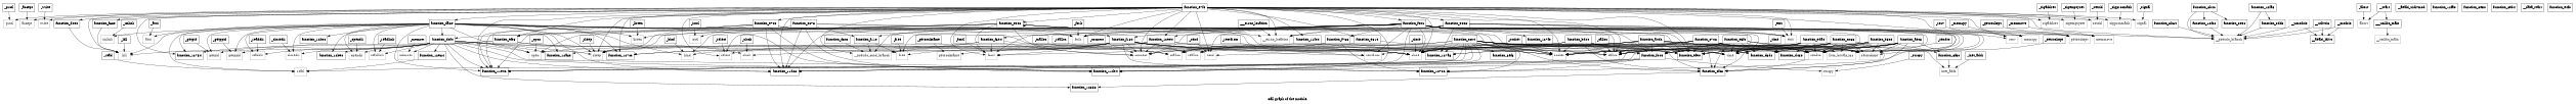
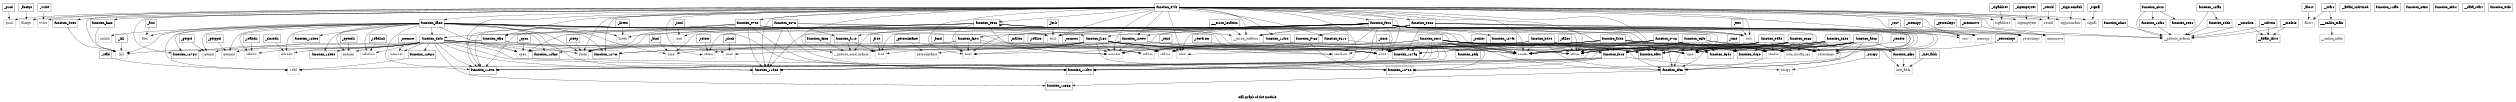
  digraph {
    fontname="DejaVu Serif"
    label="Call graph of the module."
    node [fontname="DejaVu Serif" shape=record]
    edge [fontname="DejaVu Serif"]
    n1 [label="{_prctl}"]
    n2 [color=gray50 fontcolor=gray50 label="{prctl}"]
    n3 [label="{_recvfrom}"]
    n4 [color=gray50 fontcolor=gray50 label="{recvfrom}"]
    n5 [label="{_accept}"]
    n6 [color=gray50 fontcolor=gray50 label="{accept}"]
    n7 [label="{_calloc}"]
    n8 [color=gray50 fontcolor=gray50 label="{calloc}"]
    n9 [label="{_write}"]
    n10 [color=gray50 fontcolor=gray50 label="{write}"]
    n11 [label="{_sleep}"]
    n12 [color=gray50 fontcolor=gray50 label="{sleep}"]
    n13 [label="{_malloc}"]
    n14 [color=gray50 fontcolor=gray50 label="{malloc}"]
    n15 [label="{_send}"]
    n16 [color=gray50 fontcolor=gray50 label="{send}"]
    n17 [label="{_select}"]
    n18 [color=gray50 fontcolor=gray50 label="{select}"]
    n19 [label="{_readdir}"]
    n20 [color=gray50 fontcolor=gray50 label="{readdir}"]
    n21 [label="{_socket}"]
    n22 [color=gray50 fontcolor=gray50 label="{socket}"]
    n23 [label="{_memcpy}"]
    n24 [color=gray50 fontcolor=gray50 label="{memcpy}"]
    n25 [label="{_readlink}"]
    n26 [color=gray50 fontcolor=gray50 label="{readlink}"]
    n27 [label="{_abort}"]
    n28 [color=gray50 fontcolor=gray50 label="{abort}"]
    n29 [label="{_sigaddset}"]
    n30 [color=gray50 fontcolor=gray50 label="{sigaddset}"]
    n31 [label="{_kill}"]
    n32 [color=gray50 fontcolor=gray50 label="{kill}"]
    n33 [label="{_bind}"]
    n34 [color=gray50 fontcolor=gray50 label="{bind}"]
    n35 [label="{function_f694}"]
    n36 [label="{function_127cc}"]
    n37 [color=gray50 fontcolor=gray50 label="{connect}"]
    n38 [color=gray50 fontcolor=gray50 label="{fcntl}"]
    n39 [color=gray50 fontcolor=gray50 label="{__pseudo_cond_branch}"]
    n40 [label="{function_f768}"]
    n41 [label="{function_1272c}"]
    n42 [label="{function_127a8}"]
    n43 [color=gray50 fontcolor=gray50 label="{realloc}"]
    n44 [label="{function_f90c}"]
    n45 [label="{function_11d68}"]
    n46 [label="{function_11d94}"]
    n47 [label="{function_11e4c}"]
    n48 [label="{function_127f0}"]
    n49 [label="{function_129e4}"]
    n50 [color=gray50 fontcolor=gray50 label="{recv}"]
    n51 [color=gray50 fontcolor=gray50 label="{memmove}"]
    n52 [color=gray50 fontcolor=gray50 label="{setsockopt}"]
    n53 [color=gray50 fontcolor=gray50 label="{sendto}"]
    n54 [color=gray50 fontcolor=gray50 label="{fork}"]
    n55 [color=gray50 fontcolor=gray50 label="{time}"]
    n56 [color=gray50 fontcolor=gray50 label="{getsockopt}"]
    n57 [color=gray50 fontcolor=gray50 label="{__errno_location}"]
    n58 [color=gray50 fontcolor=gray50 label="{exit}"]
    n59 [color=gray50 fontcolor=gray50 label="{close}"]
    n60 [color=gray50 fontcolor=gray50 label="{llvm_bswap_i32}"]
    n61 [label="{function_d3d4}"]
    n62 [label="{function_d430}"]
    n63 [label="{function_ef90}"]
    n64 [label="{function_efe8}"]
    n65 [label="{function_f110}"]
    n66 [label="{function_f134}"]
    n67 [color=gray50 fontcolor=gray50 label="{getsockname}"]
    n68 [color=gray50 fontcolor=gray50 label="{clock}"]
    n69 [label="{function_8fc8}"]
    n70 [color=gray50 fontcolor=gray50 label="{getpid}"]
    n71 [color=gray50 fontcolor=gray50 label="{getppid}"]
    n72 [color=gray50 fontcolor=gray50 label="{free}"]
    n73 [label="{function_11f04}"]
    n74 [label="{function_12754}"]
    n75 [label="{function_12858}"]
    n76 [label="{function_12984}"]
    n77 [color=gray50 fontcolor=gray50 label="{read}"]
    n78 [label="{function_12a80}"]
    n79 [label="{function_12b0c}"]
    n80 [label="{function_12b90}"]
    n81 [label="{__udivsi3}"]
    n82 [label="{__aeabi_ldiv0}"]
    n83 [color=gray50 fontcolor=gray50 label="{__pseudo_branch}"]
    n84 [label="{__aeabi_uidivmod}"]
    n85 [color=gray50 label="{__umodsi3}"]
    n86 [label="{__modsi3}"]
    n87 [label="{function_12f6c}"]
    n88 [label="{function_12fa0}"]
    n89 [label="{function_12fa8}"]
    n90 [label="{function_8ddc}"]
    n91 [color=gray50 fontcolor=gray50 label="{strcpy}"]
    n92 [color=gray50 fontcolor=gray50 label="{ioctl}"]
    n93 [color=gray50 fontcolor=gray50 label="{sigemptyset}"]
    n94 [color=gray50 fontcolor=gray50 label="{inet_addr}"]
    n95 [label="{_inet_addr}"]
    n96 [label="{_read}"]
-   n97 [label="{_unlink}"]
    n98 [color=gray50 fontcolor=gray50 label="{unlink}"]
    n99 [label="{function_95fc}"]
    n100 [label="{function_f044}"]
    n101 [label="{_sendto}"]
    n102 [label="{___errno_location}"]
    n103 [label="{_exit}"]
    n104 [label="{_atoi}"]
    n105 [color=gray50 fontcolor=gray50 label="{atoi}"]
    n106 [label="{_open}"]
    n107 [color=gray50 fontcolor=gray50 label="{open}"]
    n108 [label="{_clock}"]
    n109 [label="{_setsid}"]
    n110 [color=gray50 fontcolor=gray50 label="{setsid}"]
    n111 [label="{_realloc}"]
    n112 [label="{_listen}"]
    n113 [color=gray50 fontcolor=gray50 label="{listen}"]
    n114 [label="{_fork}"]
    n115 [label="{___uClibc_main}"]
    n116 [color=gray50 fontcolor=gray50 label="{__uClibc_main}"]
    n117 [label="{_closedir}"]
    n118 [color=gray50 fontcolor=gray50 label="{closedir}"]
    n119 [label="{_fcntl}"]
    n120 [label="{_close}"]
    n121 [label="{_free}"]
    n122 [label="{_sigprocmask}"]
    n123 [color=gray50 fontcolor=gray50 label="{sigprocmask}"]
    n124 [label="{_getsockname}"]
    n125 [label="{_setsockopt}"]
    n126 [label="{_signal}"]
    n127 [color=gray50 fontcolor=gray50 label="{signal}"]
    n128 [label="{_memset}"]
    n129 [color=gray50 fontcolor=gray50 label="{memset}"]
    n130 [label="{_getppid}"]
    n131 [label="{_time}"]
    n132 [label="{_opendir}"]
    n133 [color=gray50 fontcolor=gray50 label="{opendir}"]
    n134 [label="{_getsockopt}"]
    n135 [label="{function_8e50}"]
    n136 [label="{function_8e5c}"]
    n137 [label="{function_8eb4}"]
    n138 [label="{__start}"]
    n139 [label="{function_8ef8}"]
    n140 [label="{__data_start}"]
    n141 [label="{function_8f5c}"]
    n142 [label="{function_9038}"]
    n143 [label="{function_9314}"]
    n144 [label="{function_9da4}"]
    n145 [label="{function_a4dc}"]
    n146 [label="{function_ae08}"]
    n147 [label="{function_b5c4}"]
    n148 [label="{function_bd44}"]
    n149 [label="{function_c068}"]
    n150 [label="{function_c708}"]
    n151 [label="{function_cc04}"]
    n152 [label="{function_d3cc}"]
    n153 [label="{function_d4e0}"]
    n154 [label="{function_d4f4}"]
    n155 [label="{function_da64}"]
    n156 [label="{function_e4f0}"]
    n157 [label="{function_e508}"]
    n158 [label="{function_e678}"]
    n159 [label="{function_e708}"]
    n160 [label="{function_e7f4}"]
    n161 [label="{function_f680}"]
    n162 [label="{function_8b4c}"]
    n163 [label="{function_8b64}"]
    n164 [label="{_strcpy}"]
    n165 [label="{_ioctl}"]
    n166 [label="{_recv}"]
    n167 [label="{_connect}"]
    n168 [label="{_sigemptyset}"]
    n169 [label="{_memmove}"]
    n170 [label="{_getpid}"]
    n1 -> n2
    n3 -> n4
    n5 -> n6
    n7 -> n8
    n9 -> n10
    n11 -> n12
    n13 -> n14
    n15 -> n16
    n17 -> n18
    n19 -> n20
    n21 -> n22
    n23 -> n24
    n25 -> n26
    n27 -> n28
    n29 -> n30
    n31 -> n32
    n33 -> n34
    n35 -> n22
    n35 -> n36
    n35 -> n37
    n35 -> n38
    n35 -> n39
    n40 -> n14
    n40 -> n41
    n40 -> n42
    n40 -> n43
    n44 -> n4
    n44 -> n8
    n44 -> n16
    n44 -> n18
    n44 -> n22
    n44 -> n24
    n44 -> n35
    n44 -> n37
    n44 -> n38
    n44 -> n40
    n44 -> n45
    n44 -> n46
    n44 -> n47
    n44 -> n48
    n44 -> n49
    n44 -> n50
    n44 -> n51
    n44 -> n52
    n44 -> n53
    n44 -> n54
    n44 -> n55
    n44 -> n56
    n44 -> n57
    n44 -> n58
    n44 -> n59
    n44 -> n60
    n44 -> n61
    n44 -> n62
    n44 -> n63
    n44 -> n64
    n44 -> n65
    n44 -> n66
    n49 -> n22
    n49 -> n37
    n49 -> n59
    n49 -> n67
    n49 -> n68
    n53 -> n69
    n64 -> n55
    n64 -> n68
    n64 -> n70
    n64 -> n71
    n65 -> n39
    n65 -> n72
    n66 -> n4
    n66 -> n8
    n66 -> n12
    n66 -> n16
    n66 -> n18
    n66 -> n22
    n66 -> n36
    n66 -> n37
    n66 -> n38
    n66 -> n39
    n66 -> n41
    n66 -> n43
    n66 -> n59
    n66 -> n63
    n66 -> n72
    n69 -> n75
    n73 -> n14
    n73 -> n42
    n76 -> n77
    n81 -> n82
    n81 -> n83
    n85 -> n82
    n85 -> n83
    n86 -> n82
    n86 -> n83
    n87 -> n83
    n89 -> n83
    n89 -> n90
    n90 -> n83
    n95 -> n94
    n96 -> n77
-   n97 -> n98
    n99 -> n8
    n99 -> n22
    n99 -> n42
    n99 -> n52
    n99 -> n53
    n99 -> n55
    n99 -> n59
    n99 -> n60
    n99 -> n61
    n99 -> n62
    n99 -> n63
    n99 -> n69
    n99 -> n100
    n100 -> n41
    n100 -> n45
    n100 -> n46
    n100 -> n47
    n100 -> n91
    n101 -> n53
    n102 -> n57
    n103 -> n58
    n104 -> n105
    n106 -> n107
    n108 -> n68
    n109 -> n110
    n111 -> n43
    n112 -> n113
    n114 -> n54
    n115 -> n116
    n117 -> n118
    n119 -> n38
    n120 -> n59
    n121 -> n72
    n122 -> n123
    n124 -> n67
    n125 -> n52
    n126 -> n127
    n128 -> n129
    n130 -> n71
    n131 -> n55
    n132 -> n133
    n134 -> n56
    n138 -> n28
    n138 -> n115
    n141 -> n94
    n142 -> n8
    n142 -> n39
    n142 -> n42
    n142 -> n54
    n142 -> n57
    n142 -> n58
    n142 -> n60
    n142 -> n72
    n142 -> n83
    n143 -> n8
    n143 -> n43
    n144 -> n8
    n144 -> n22
    n144 -> n52
    n144 -> n53
    n144 -> n55
    n144 -> n59
    n144 -> n60
    n144 -> n61
    n144 -> n62
    n144 -> n63
    n144 -> n69
    n144 -> n100
    n145 -> n4
    n145 -> n8
    n145 -> n14
    n145 -> n22
    n145 -> n37
    n145 -> n38
    n145 -> n52
    n145 -> n53
    n145 -> n55
    n145 -> n59
    n145 -> n60
    n145 -> n61
    n145 -> n62
    n145 -> n63
    n145 -> n69
    n145 -> n100
    n146 -> n8
    n146 -> n22
    n146 -> n52
    n146 -> n53
    n146 -> n55
    n146 -> n59
    n146 -> n60
    n146 -> n61
    n146 -> n62
    n146 -> n63
    n146 -> n69
    n146 -> n100
    n146 -> n141
    n147 -> n8
    n147 -> n22
-   n147 -> n52
    n147 -> n53
    n147 -> n55
    n147 -> n59
    n147 -> n60
    n147 -> n61
    n147 -> n62
    n147 -> n63
    n147 -> n141
    n148 -> n8
    n148 -> n16
    n148 -> n22
    n148 -> n34
    n148 -> n37
    n148 -> n55
    n148 -> n60
    n148 -> n63
    n148 -> n69
    n148 -> n100
    n149 -> n8
    n149 -> n22
    n149 -> n52
    n149 -> n53
    n149 -> n55
    n149 -> n59
    n149 -> n60
    n149 -> n61
    n149 -> n62
    n149 -> n63
    n149 -> n69
    n149 -> n100
    n150 -> n8
    n150 -> n22
    n150 -> n42
    n150 -> n45
    n150 -> n47
    n150 -> n52
    n150 -> n53
    n150 -> n55
    n150 -> n59
    n150 -> n60
    n150 -> n61
    n150 -> n62
    n150 -> n63
    n150 -> n69
    n151 -> n8
    n151 -> n22
    n151 -> n41
    n151 -> n42
    n151 -> n45
    n151 -> n46
    n151 -> n47
    n151 -> n52
    n151 -> n53
    n151 -> n55
    n151 -> n59
    n151 -> n61
    n151 -> n62
    n151 -> n63
    n151 -> n69
    n151 -> n77
    n151 -> n78
    n151 -> n94
    n151 -> n100
    n151 -> n107
    n151 -> n139
    n152 -> n39
    n153 -> n32
    n154 -> n12
    n154 -> n20
    n154 -> n26
    n154 -> n32
    n154 -> n36
    n154 -> n41
    n154 -> n45
    n154 -> n46
    n154 -> n47
    n154 -> n59
    n154 -> n74
    n154 -> n75
    n154 -> n76
    n154 -> n78
    n154 -> n80
    n154 -> n107
    n154 -> n118
    n154 -> n129
    n154 -> n133
    n155 -> n12
    n155 -> n14
    n155 -> n20
    n155 -> n22
    n155 -> n26
    n155 -> n32
    n155 -> n34
    n155 -> n36
    n155 -> n45
    n155 -> n46
    n155 -> n47
    n155 -> n54
    n155 -> n55
    n155 -> n59
    n155 -> n70
    n155 -> n71
    n155 -> n74
    n155 -> n77
    n155 -> n78
    n155 -> n79
    n155 -> n80
    n155 -> n98
    n155 -> n105
    n155 -> n107
    n155 -> n113
    n155 -> n118
    n155 -> n133
    n155 -> n154
    n157 -> n12
    n157 -> n22
    n157 -> n34
    n157 -> n37
    n157 -> n38
    n157 -> n52
    n157 -> n57
    n157 -> n59
    n157 -> n113
    n157 -> n154
    n157 -> n157
    n158 -> n45
    n158 -> n46
    n158 -> n47
    n158 -> n63
    n158 -> n65
    n158 -> n66
    n159 -> n12
    n159 -> n45
    n159 -> n46
    n159 -> n47
    n159 -> n54
    n159 -> n58
    n159 -> n92
    n159 -> n107
    n160 -> n2
    n160 -> n6
    n160 -> n10
    n160 -> n12
    n160 -> n16
    n160 -> n18
    n160 -> n22
    n160 -> n30
    n160 -> n32
    n160 -> n36
    n160 -> n37
    n160 -> n38
    n160 -> n39
    n160 -> n41
    n160 -> n44
    n160 -> n45
    n160 -> n46
    n160 -> n47
    n160 -> n49
    n160 -> n50
    n160 -> n54
    n160 -> n56
    n160 -> n57
    n160 -> n58
    n160 -> n59
    n160 -> n63
    n160 -> n64
    n160 -> n73
    n160 -> n74
    n160 -> n83
    n160 -> n93
    n160 -> n100
    n160 -> n110
    n160 -> n123
    n160 -> n127
    n160 -> n142
    n160 -> n143
    n160 -> n153
    n160 -> n155
    n160 -> n157
    n160 -> n159
    n160 -> n161
    n161 -> n32
    n162 -> n83
    n162 -> n87
    n162 -> n136
    n163 -> n83
    n164 -> n91
    n165 -> n92
    n166 -> n50
    n167 -> n37
    n168 -> n93
    n169 -> n51
    n170 -> n70
  }
